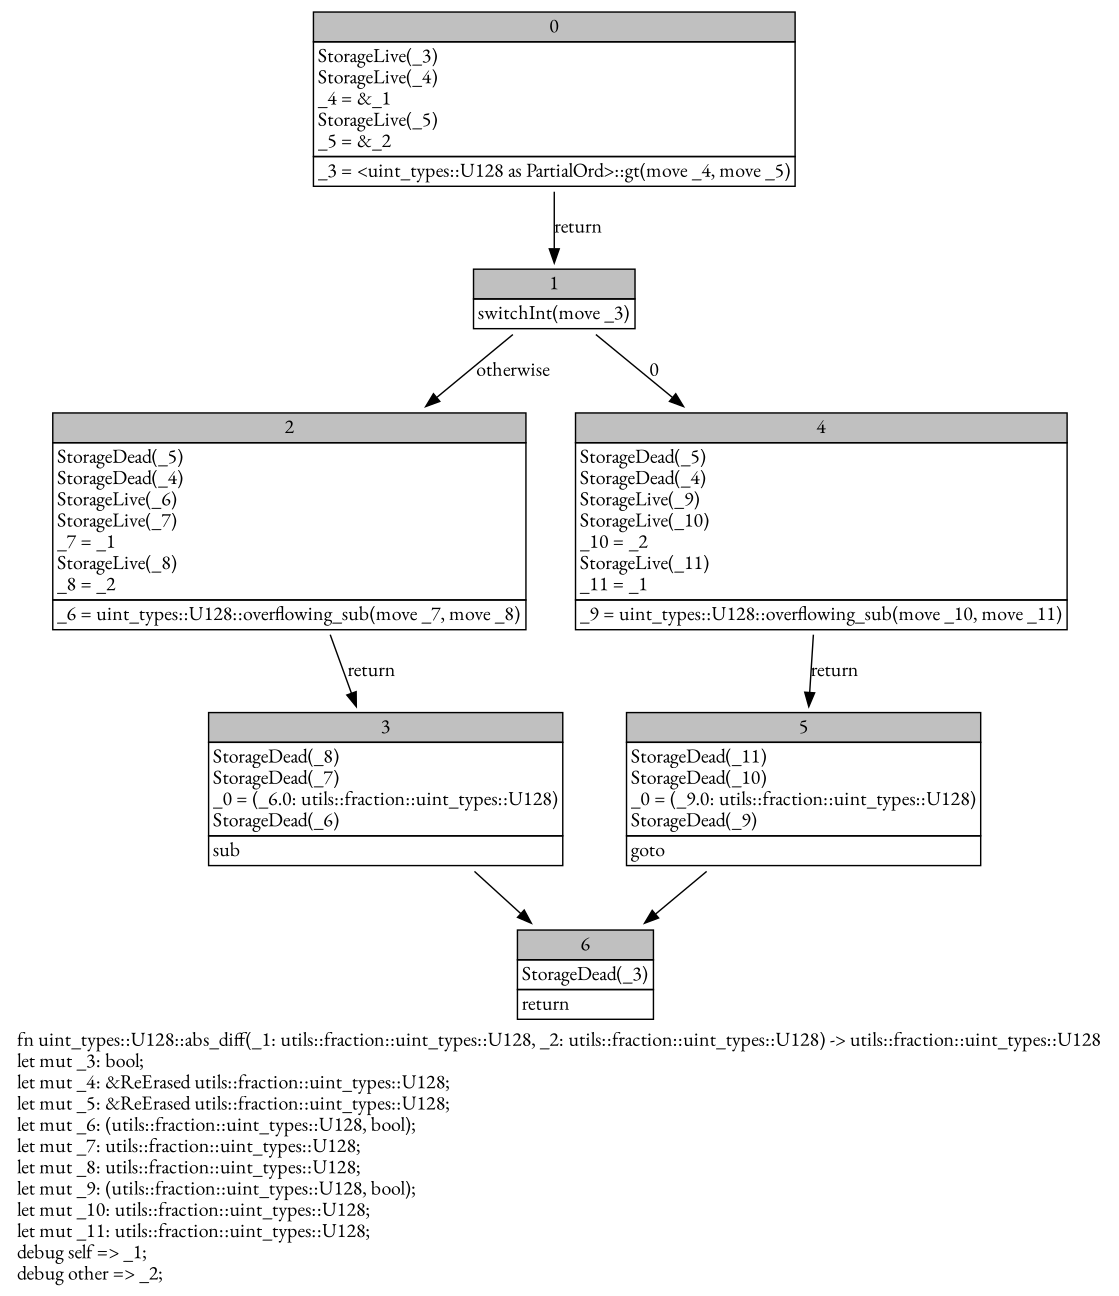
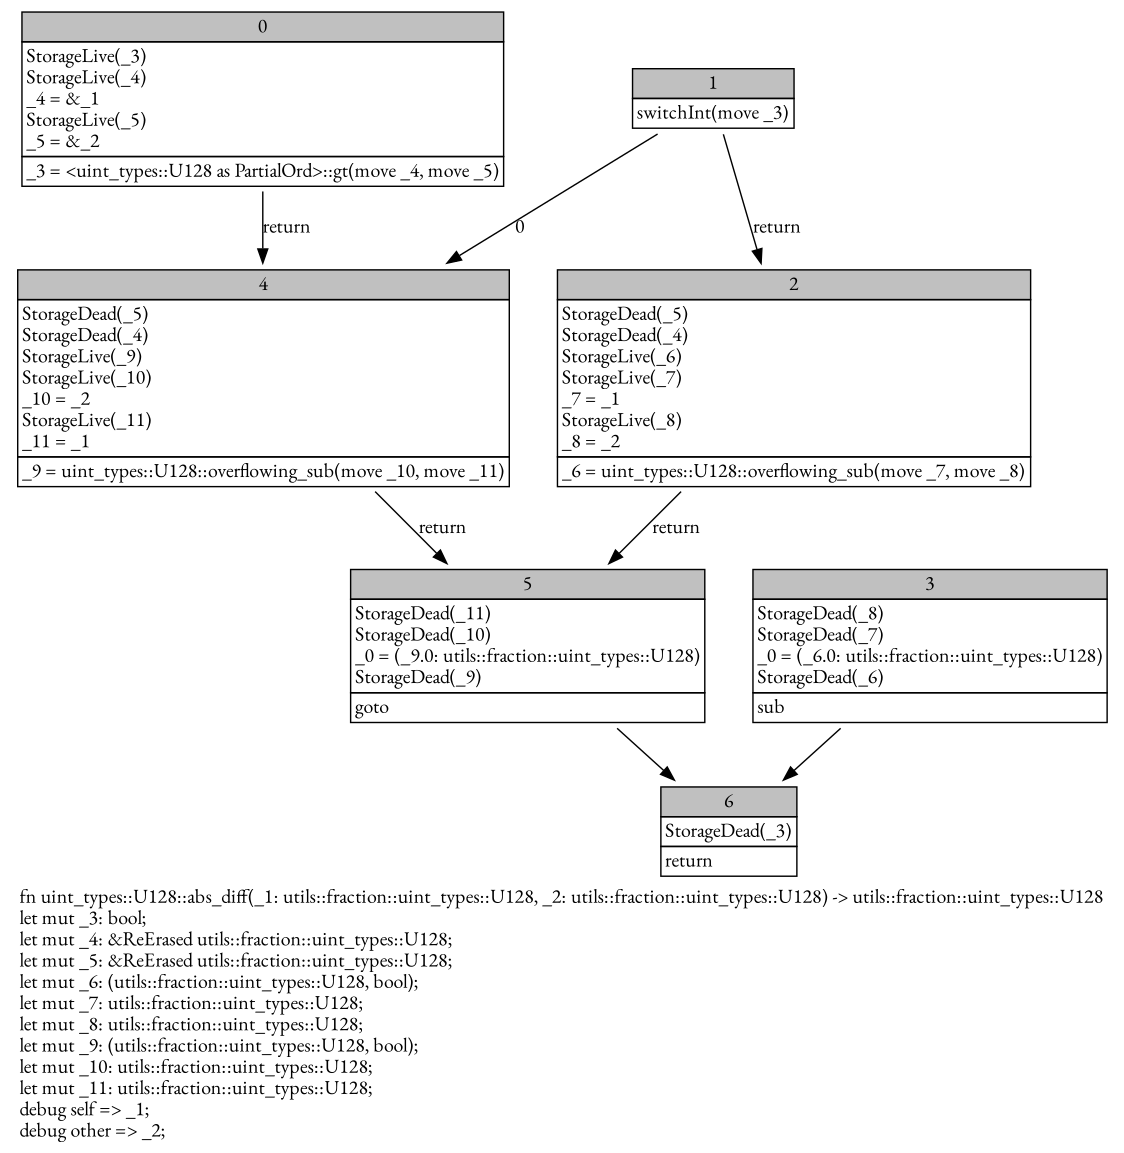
  digraph {
    fontname="EB Garamond"
    label=<fn uint_types::U128::abs_diff(_1: utils::fraction::uint_types::U128, _2: utils::fraction::uint_types::U128) -&gt; utils::fraction::uint_types::U128<br align="left"/>let mut _3: bool;<br align="left"/>let mut _4: &amp;ReErased utils::fraction::uint_types::U128;<br align="left"/>let mut _5: &amp;ReErased utils::fraction::uint_types::U128;<br align="left"/>let mut _6: (utils::fraction::uint_types::U128, bool);<br align="left"/>let mut _7: utils::fraction::uint_types::U128;<br align="left"/>let mut _8: utils::fraction::uint_types::U128;<br align="left"/>let mut _9: (utils::fraction::uint_types::U128, bool);<br align="left"/>let mut _10: utils::fraction::uint_types::U128;<br align="left"/>let mut _11: utils::fraction::uint_types::U128;<br align="left"/>debug self =&gt; _1;<br align="left"/>debug other =&gt; _2;<br align="left"/>>
    node [fontname="EB Garamond" shape=none]
    edge [fontname="EB Garamond"]
    n1 [label=<<table border="0" cellborder="1" cellspacing="0"><tr><td bgcolor="gray" align="center" colspan="1">0</td></tr><tr><td align="left" balign="left">StorageLive(_3)<br/>StorageLive(_4)<br/>_4 = &amp;_1<br/>StorageLive(_5)<br/>_5 = &amp;_2<br/></td></tr><tr><td align="left">_3 = &lt;uint_types::U128 as PartialOrd&gt;::gt(move _4, move _5)</td></tr></table>>]
    n2 [label=<<table border="0" cellborder="1" cellspacing="0"><tr><td bgcolor="gray" align="center" colspan="1">1</td></tr><tr><td align="left">switchInt(move _3)</td></tr></table>>]
    n3 [label=<<table border="0" cellborder="1" cellspacing="0"><tr><td bgcolor="gray" align="center" colspan="1">2</td></tr><tr><td align="left" balign="left">StorageDead(_5)<br/>StorageDead(_4)<br/>StorageLive(_6)<br/>StorageLive(_7)<br/>_7 = _1<br/>StorageLive(_8)<br/>_8 = _2<br/></td></tr><tr><td align="left">_6 = uint_types::U128::overflowing_sub(move _7, move _8)</td></tr></table>>]
    n4 [label=<<table border="0" cellborder="1" cellspacing="0"><tr><td bgcolor="gray" align="center" colspan="1">4</td></tr><tr><td align="left" balign="left">StorageDead(_5)<br/>StorageDead(_4)<br/>StorageLive(_9)<br/>StorageLive(_10)<br/>_10 = _2<br/>StorageLive(_11)<br/>_11 = _1<br/></td></tr><tr><td align="left">_9 = uint_types::U128::overflowing_sub(move _10, move _11)</td></tr></table>>]
    n5 [label=<<table border="0" cellborder="1" cellspacing="0"><tr><td bgcolor="gray" align="center" colspan="1">3</td></tr><tr><td align="left" balign="left">StorageDead(_8)<br/>StorageDead(_7)<br/>_0 = (_6.0: utils::fraction::uint_types::U128)<br/>StorageDead(_6)<br/></td></tr><tr><td align="left">sub</td></tr></table>>]
    n6 [label=<<table border="0" cellborder="1" cellspacing="0"><tr><td bgcolor="gray" align="center" colspan="1">5</td></tr><tr><td align="left" balign="left">StorageDead(_11)<br/>StorageDead(_10)<br/>_0 = (_9.0: utils::fraction::uint_types::U128)<br/>StorageDead(_9)<br/></td></tr><tr><td align="left">goto</td></tr></table>>]
    n7 [label=<<table border="0" cellborder="1" cellspacing="0"><tr><td bgcolor="gray" align="center" colspan="1">6</td></tr><tr><td align="left" balign="left">StorageDead(_3)<br/></td></tr><tr><td align="left">return</td></tr></table>>]
-   n1 -> n2 [label=return]
-   n2 -> n3 [label=otherwise]
+   n1 -> n4 [label=return]
+   n2 -> n3 [label=return]
    n2 -> n4 [label=0]
-   n3 -> n5 [label=return]
+   n3 -> n6 [label=return]
    n4 -> n6 [label=return]
    n5 -> n7
    n6 -> n7
  }
